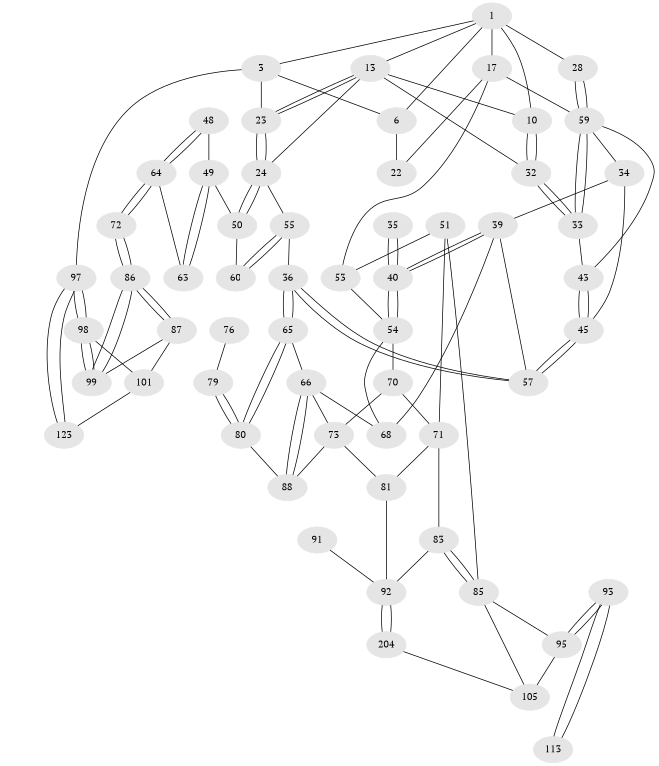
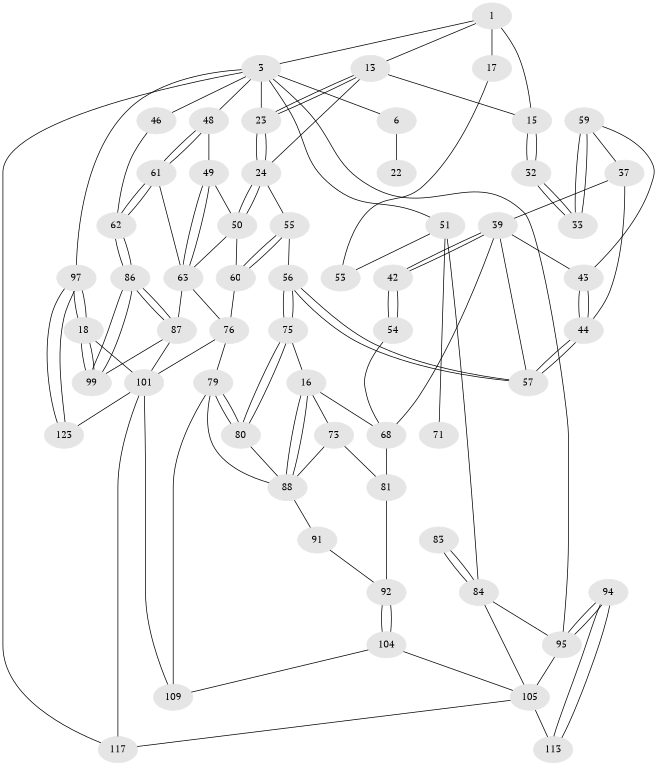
  graph {
    fontname="PT Serif"
    node [color=gray90 fontname="PT Serif" style=filled]
    edge [fontname="PT Serif"]
    1 [super="+2+10"]
    3 [super="+4+27"]
    6 [super="+42+7"]
    13 [super="+14"]
-   15 [label=10]
+   15
    17 [super="+18"]
-   28
    23
+   46
    48
    51 [super="+52"]
    95
    97
+   117 [super="+118"]
    22
    24 [super="+25"]
    32
    n18 [label=59 super="+30"]
    53
-   72
+   72 [label=62]
    49
-   61 [super="+62" label=64]
+   61 [super="+62"]
    71 [super="+82"]
-   84 [super="+85" label=85]
+   84 [super="+85"]
    105 [super="+120+106"]
-   98
+   98 [label=18]
    123
    50 [super="+59"]
    55
    33
-   37 [super="+38" label=34]
+   37 [super="+38"]
    43
-   35
-   40
+   40 [label=42]
    54 [super="+69"]
    63 [super="+64"]
    60
-   56 [label=36]
+   56
    39 [super="+58"]
-   44 [super="+45" label=45]
+   44 [super="+45"]
    57
    68
-   70
    86
    76 [super="+77"]
    87 [super="+100"]
    81
    83
    73 [super="+74"]
-   65
-   66 [super="+67"]
+   65 [label=75]
+   66 [super="+67" label=16]
    80
    79 [super="+108"]
    101 [super="+112+102"]
    99
    88 [super="+90+89"]
    91
    92 [super="+93"]
-   104 [label=204]
-   94 [label=93]
+   109 [super="+110"]
+   104
+   94
    113
    1 -- 3
-   1 -- 6
    1 -- 13
    1 -- 15
    1 -- 17
-   1 -- 28 [weight=2]
    3 -- 6
    3 -- 23
+   3 -- 46 [weight=2]
+   3 -- 48
+   3 -- 51
+   3 -- 95 [weight=2]
    3 -- 97
+   3 -- 117
    6 -- 22 [weight=2]
    13 -- 15
    13 -- 23
    13 -- 23
    13 -- 24
-   13 -- 32
    15 -- 32
    15 -- 32
-   17 -- 22
-   17 -- n18
    17 -- 53
-   28 -- n18
-   28 -- n18
    23 -- 24
    23 -- 24
+   46 -- 72
    48 -- 49
    48 -- 61
    48 -- 61
    51 -- 53
    51 -- 71
    51 -- 84
    95 -- 105
    97 -- 98
    97 -- 98
    97 -- 123
    97 -- 123
    24 -- 50
    24 -- 50
    24 -- 55
    32 -- 33
    32 -- 33
    n18 -- 33
    n18 -- 33
    n18 -- 37
    n18 -- 43
-   53 -- 54
    72 -- 86
    72 -- 86
    49 -- 50
    49 -- 63
    49 -- 63
    61 -- 72
    61 -- 72
    61 -- 63 [weight=2]
-   71 -- 81
-   71 -- 83
+   68 -- 81
    84 -- 95
    84 -- 105
+   105 -- 117
+   105 -- 113 [weight=2]
    98 -- 101
    98 -- 99
    98 -- 99
+   50 -- 63
    50 -- 60
    55 -- 60
    55 -- 60
    55 -- 56
-   33 -- 43
+   39 -- 43
    37 -- 39
    37 -- 44 [weight=2]
    43 -- 44
    43 -- 44
-   35 -- 40
-   35 -- 40
    40 -- 54
    40 -- 54
    54 -- 68
-   54 -- 70
+   63 -- 76
+   63 -- 87
+   60 -- 76
    56 -- 57
    56 -- 57
    56 -- 65
    56 -- 65
    39 -- 40
    39 -- 40
    39 -- 57
    39 -- 68
    44 -- 57
    44 -- 57
-   70 -- 71
-   70 -- 73
    86 -- 87
    86 -- 87
    86 -- 99
    86 -- 99
    76 -- 79
+   76 -- 101
    87 -- 101
    87 -- 99
    81 -- 92
    83 -- 84
    83 -- 84
-   83 -- 92
    73 -- 81
    73 -- 88
    65 -- 66
    65 -- 80
    65 -- 80
    66 -- 68
    66 -- 73
    66 -- 88
    66 -- 88
    80 -- 88
    79 -- 80
    79 -- 80
+   79 -- 88
+   79 -- 109
+   101 -- 117
    101 -- 123 [weight=2]
+   101 -- 109
+   88 -- 91
    91 -- 92
    92 -- 104
    92 -- 104
    104 -- 105
+   104 -- 109
    94 -- 95
    94 -- 95
    94 -- 113
    94 -- 113
  }
